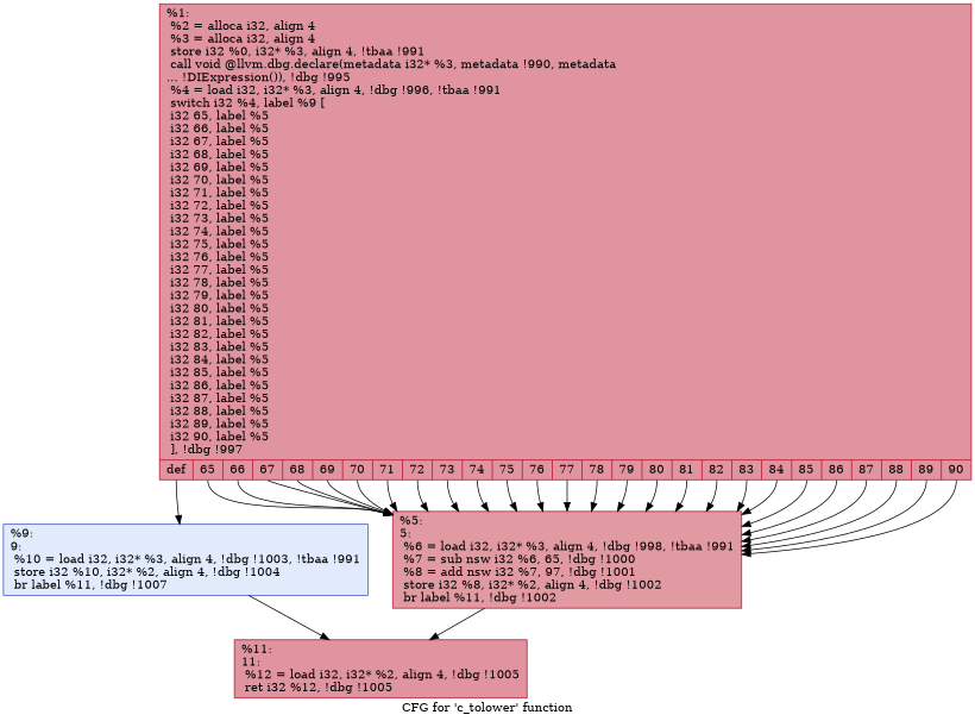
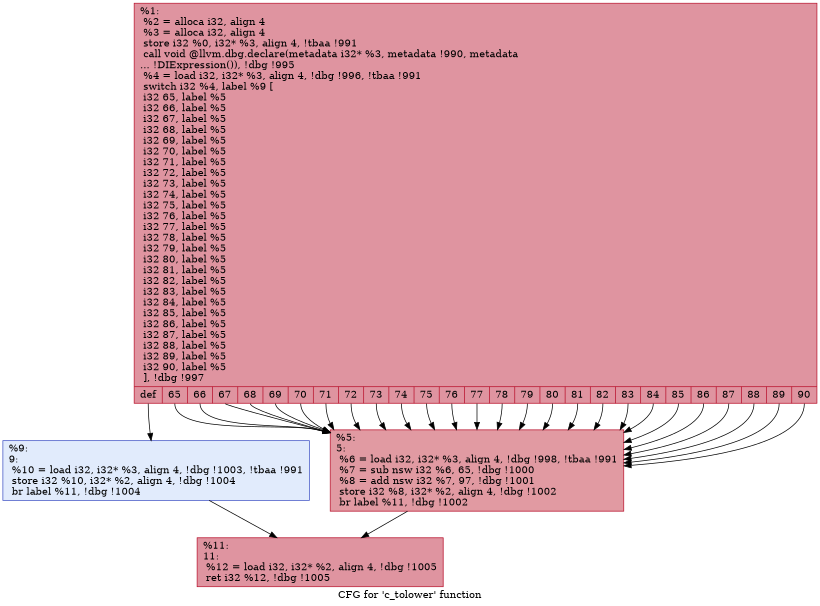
  digraph {
    label="CFG for 'c_tolower' function"
    node [color="#b70d28ff" fillcolor="#b70d2870" shape=record style=filled]
    n1 [label="{%1:\l  %2 = alloca i32, align 4\l  %3 = alloca i32, align 4\l  store i32 %0, i32* %3, align 4, !tbaa !991\l  call void @llvm.dbg.declare(metadata i32* %3, metadata !990, metadata\l... !DIExpression()), !dbg !995\l  %4 = load i32, i32* %3, align 4, !dbg !996, !tbaa !991\l  switch i32 %4, label %9 [\l    i32 65, label %5\l    i32 66, label %5\l    i32 67, label %5\l    i32 68, label %5\l    i32 69, label %5\l    i32 70, label %5\l    i32 71, label %5\l    i32 72, label %5\l    i32 73, label %5\l    i32 74, label %5\l    i32 75, label %5\l    i32 76, label %5\l    i32 77, label %5\l    i32 78, label %5\l    i32 79, label %5\l    i32 80, label %5\l    i32 81, label %5\l    i32 82, label %5\l    i32 83, label %5\l    i32 84, label %5\l    i32 85, label %5\l    i32 86, label %5\l    i32 87, label %5\l    i32 88, label %5\l    i32 89, label %5\l    i32 90, label %5\l  ], !dbg !997\l|{<s0>def|<s1>65|<s2>66|<s3>67|<s4>68|<s5>69|<s6>70|<s7>71|<s8>72|<s9>73|<s10>74|<s11>75|<s12>76|<s13>77|<s14>78|<s15>79|<s16>80|<s17>81|<s18>82|<s19>83|<s20>84|<s21>85|<s22>86|<s23>87|<s24>88|<s25>89|<s26>90}}"]
-   n2 [color="#3d50c3ff" fillcolor="#bbd1f870" label="{%9:\l9:                                                \l  %10 = load i32, i32* %3, align 4, !dbg !1003, !tbaa !991\l  store i32 %10, i32* %2, align 4, !dbg !1004\l  br label %11, !dbg !1007\l}"]
+   n2 [color="#3d50c3ff" fillcolor="#bbd1f870" label="{%9:\l9:                                                \l  %10 = load i32, i32* %3, align 4, !dbg !1003, !tbaa !991\l  store i32 %10, i32* %2, align 4, !dbg !1004\l  br label %11, !dbg !1004\l}"]
    n3 [fillcolor="#bb1b2c70" label="{%5:\l5:                                                \l  %6 = load i32, i32* %3, align 4, !dbg !998, !tbaa !991\l  %7 = sub nsw i32 %6, 65, !dbg !1000\l  %8 = add nsw i32 %7, 97, !dbg !1001\l  store i32 %8, i32* %2, align 4, !dbg !1002\l  br label %11, !dbg !1002\l}"]
    n4 [label="{%11:\l11:                                               \l  %12 = load i32, i32* %2, align 4, !dbg !1005\l  ret i32 %12, !dbg !1005\l}"]
    n1 -> n2 [tailport=s0]
    n1 -> n3 [tailport=s1]
    n1 -> n3 [tailport=s2]
    n1 -> n3 [tailport=s3]
    n1 -> n3 [tailport=s4]
    n1 -> n3 [tailport=s5]
    n1 -> n3 [tailport=s6]
    n1 -> n3 [tailport=s7]
    n1 -> n3 [tailport=s8]
    n1 -> n3 [tailport=s9]
    n1 -> n3 [tailport=s10]
    n1 -> n3 [tailport=s11]
    n1 -> n3 [tailport=s12]
    n1 -> n3 [tailport=s13]
    n1 -> n3 [tailport=s14]
    n1 -> n3 [tailport=s15]
    n1 -> n3 [tailport=s16]
    n1 -> n3 [tailport=s17]
    n1 -> n3 [tailport=s18]
    n1 -> n3 [tailport=s19]
    n1 -> n3 [tailport=s20]
    n1 -> n3 [tailport=s21]
    n1 -> n3 [tailport=s22]
    n1 -> n3 [tailport=s23]
    n1 -> n3 [tailport=s24]
    n1 -> n3 [tailport=s25]
    n1 -> n3 [tailport=s26]
    n2 -> n4
    n3 -> n4
  }
